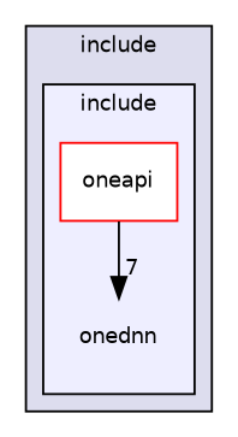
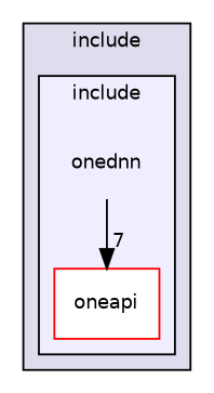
  digraph {
    compound=true
    node [fontname=Helvetica fontsize=10]
    n1 [label=onednn shape=plaintext]
    n2 [color=red fillcolor=white label=oneapi shape=box style=filled]
    subgraph cluster_1 {
      bgcolor="#ddddee"
      fontname=Helvetica
      fontsize=10
      label=include
      pencolor=black
      subgraph cluster_2 {
        bgcolor="#eeeeff"
        fontname=Helvetica
        fontsize=10
        pencolor=black
        n1
        n2
      }
    }
-   n2 -> n1 [headlabel=7 labeldistance=1.5 labelfontname=Helvetica labelfontsize=10]
+   n1 -> n2 [headlabel=7 labeldistance=1.5 labelfontname=Helvetica labelfontsize=10]
  }
